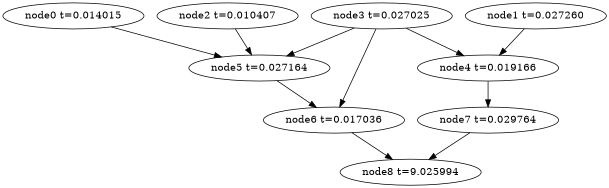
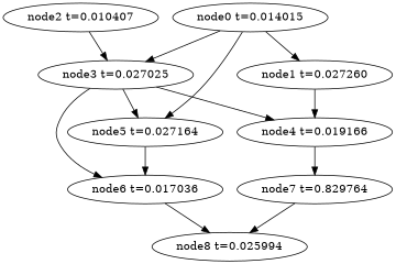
  digraph {
-   n1 [label="node8 t=9.025994"]
-   n2 [label="node7 t=0.029764"]
+   n1 [label="node8 t=0.025994"]
+   n2 [label="node7 t=0.829764"]
    n3 [label="node6 t=0.017036"]
    n4 [label="node5 t=0.027164"]
    n5 [label="node4 t=0.019166"]
    n6 [label="node3 t=0.027025"]
    n7 [label="node2 t=0.010407"]
    n8 [label="node1 t=0.027260"]
    n9 [label="node0 t=0.014015"]
    n2 -> n1
    n3 -> n1
    n4 -> n3
    n5 -> n2
    n6 -> n3
    n6 -> n4
    n6 -> n5
-   n7 -> n4
+   n7 -> n6
    n8 -> n5
    n9 -> n4
+   n9 -> n6
+   n9 -> n8
  }
